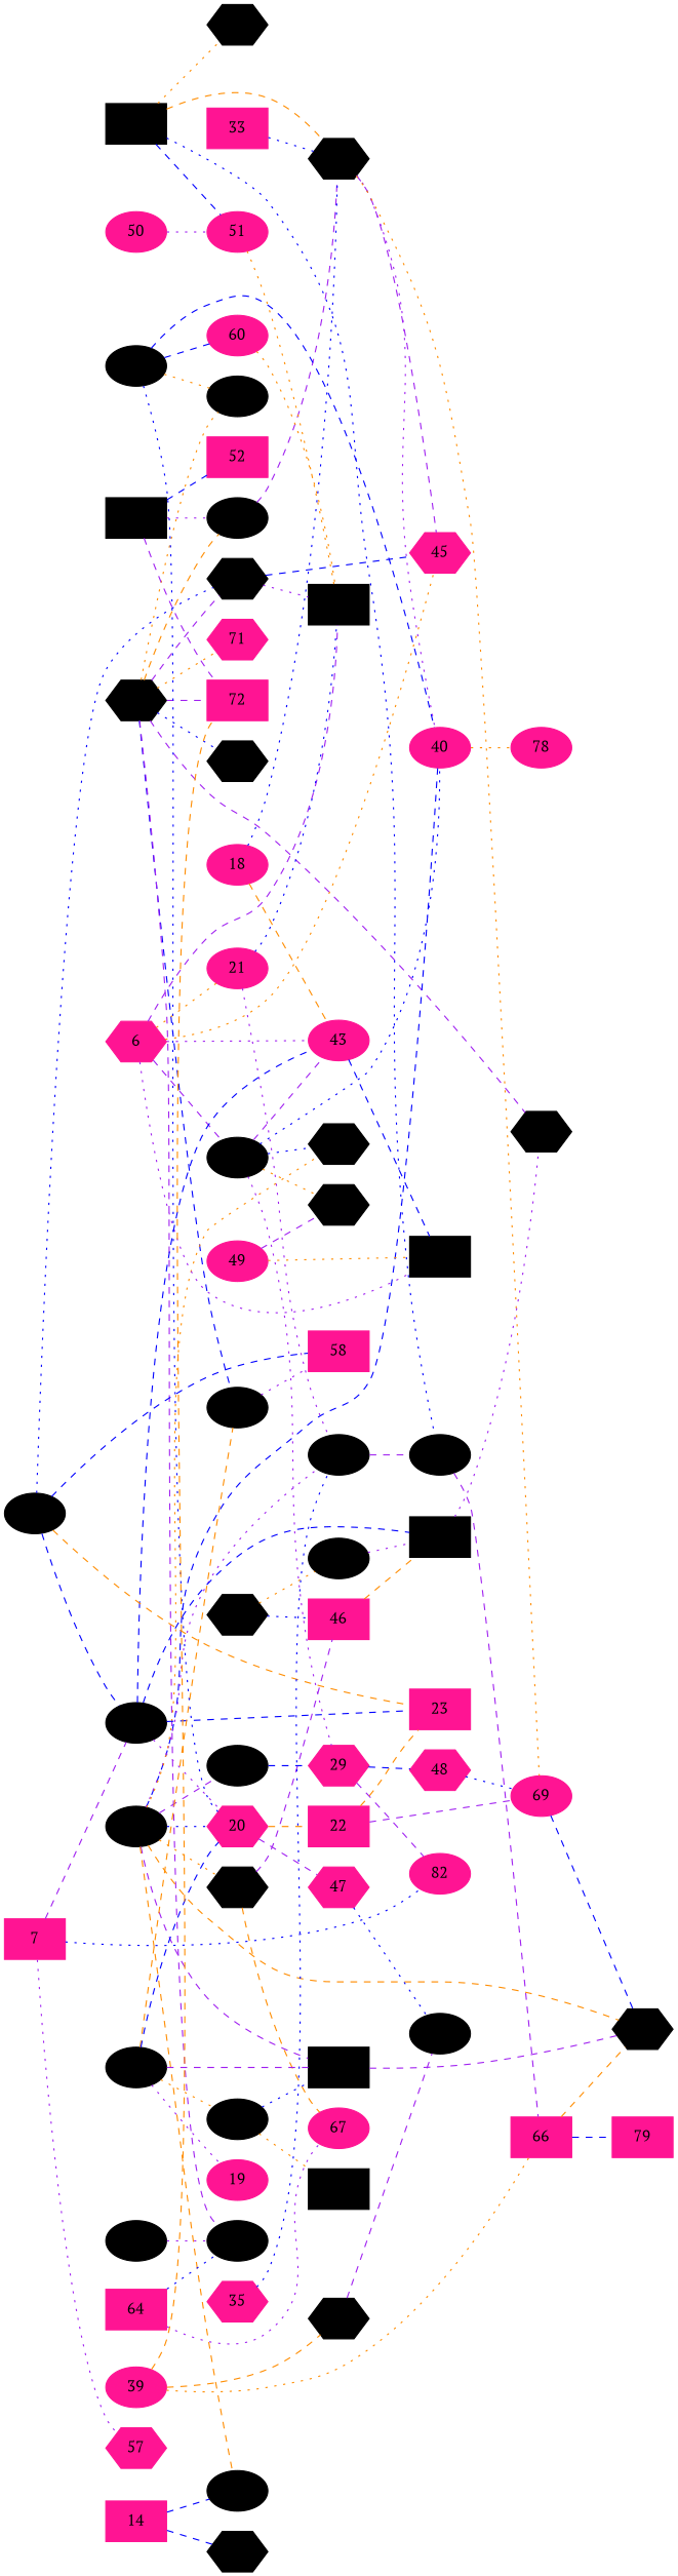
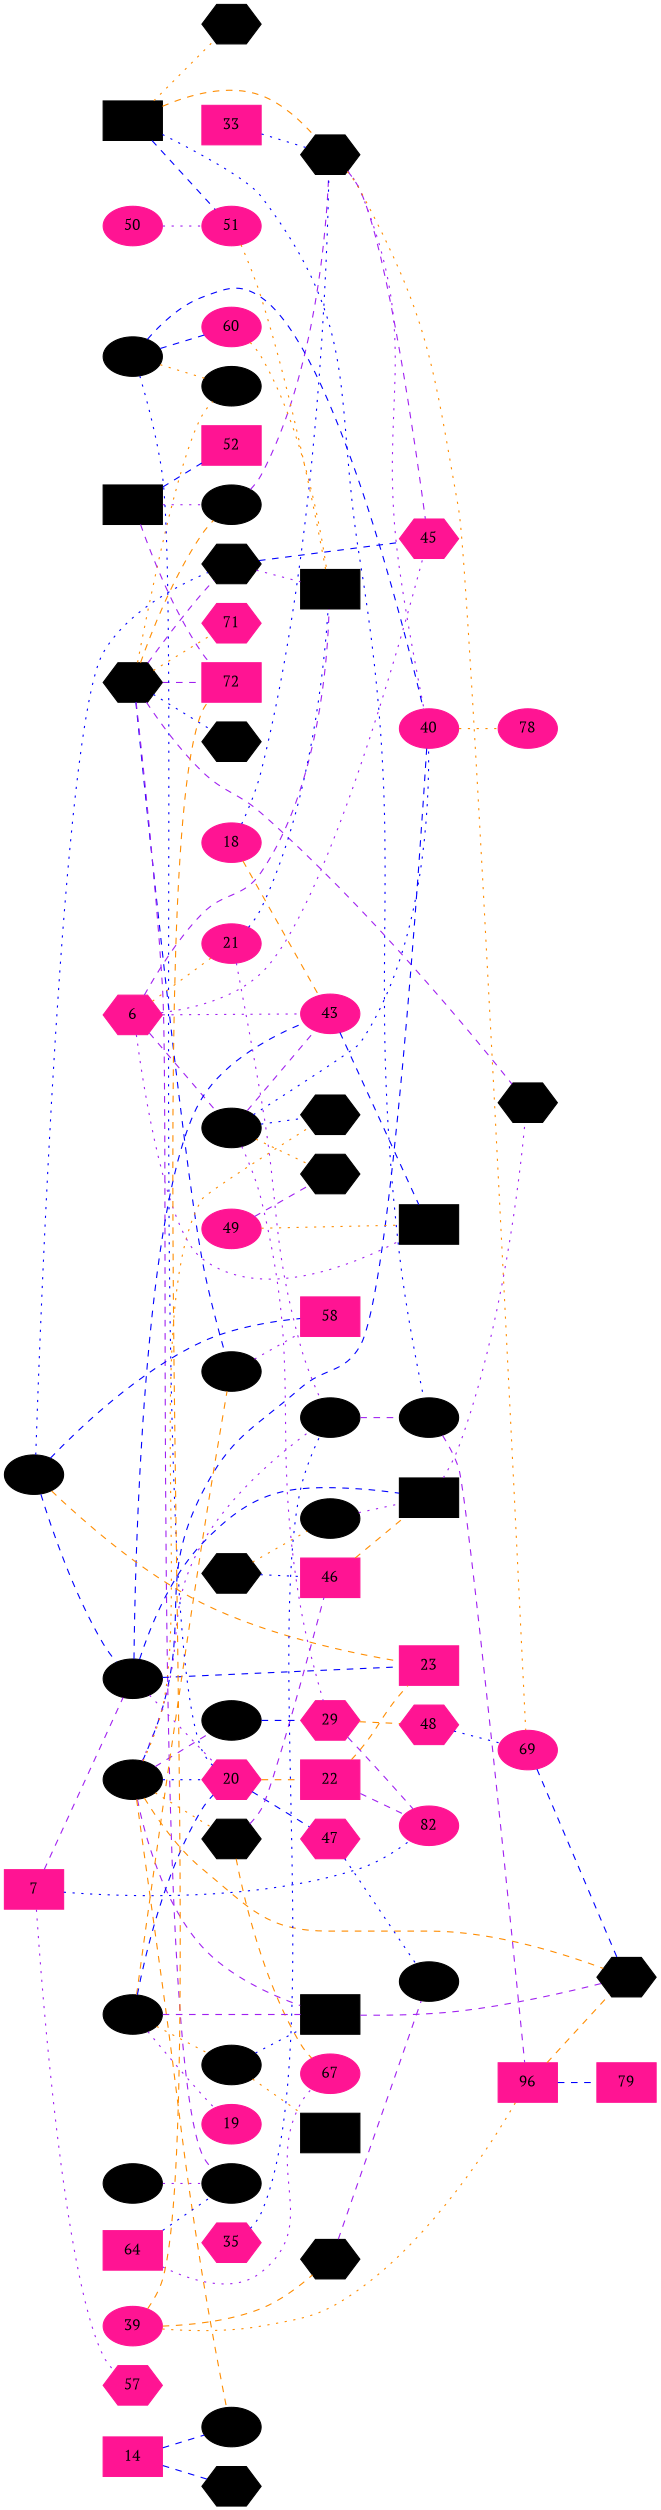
  graph {
    fontname="PT Serif"
    rankdir=LR
    node [color=black fontname="PT Serif" shape=ellipse style=filled]
    edge [color=purple fontname="PT Serif" style=dashed weight=1.0]
    1 [shape=hexagon]
    30 [shape=hexagon]
    31
    36
    38 [shape=hexagon]
    53
    71 [color=deeppink shape=hexagon]
    72 [color=deeppink shape=box]
    74 [shape=hexagon]
    80
    37 [shape=hexagon]
    58 [color=deeppink shape=box]
    45 [color=deeppink shape=hexagon]
    73 [shape=box]
    2 [shape=hexagon]
    25
    46 [color=deeppink shape=box]
    59 [shape=box]
    3 [shape=box]
    52 [color=deeppink shape=box]
    20 [color=deeppink shape=hexagon]
    4
    26 [shape=hexagon]
    27 [shape=box]
    28
    40 [color=deeppink]
    42
    56 [shape=hexagon]
    75 [shape=hexagon]
    76
    22 [color=deeppink shape=box]
    47 [color=deeppink shape=hexagon]
    67 [color=deeppink]
    29 [color=deeppink shape=hexagon]
    78 [color=deeppink]
    61
    6 [color=deeppink shape=hexagon]
    21 [color=deeppink]
    24
    43 [color=deeppink]
    55 [shape=box]
    81 [shape=hexagon]
    7 [color=deeppink shape=box]
    12
    57 [color=deeppink shape=hexagon]
    82 [color=deeppink]
    23 [color=deeppink shape=box]
    8
    9
    19 [color=deeppink]
    41 [shape=box]
    10
    14 [color=deeppink shape=box]
    44 [shape=hexagon]
    15
    60 [color=deeppink]
    16 [shape=box]
    51 [color=deeppink]
    54 [shape=hexagon]
    69 [color=deeppink]
-   66 [color=deeppink shape=box]
+   66 [color=deeppink shape=box label=96]
    18 [color=deeppink]
    68
    48 [color=deeppink shape=hexagon]
    33 [color=deeppink shape=box]
    35 [color=deeppink shape=hexagon]
    39 [color=deeppink]
    63 [shape=hexagon]
    79 [color=deeppink shape=box]
    49 [color=deeppink]
    50 [color=deeppink]
    62
    64 [color=deeppink shape=box]
    1 -- 30 [color=blue style=dotted]
    1 -- 31 [color=darkorange]
    1 -- 36 [color=blue]
    1 -- 38
    1 -- 53 [color=darkorange style=dotted]
    1 -- 71 [color=darkorange style=dotted]
    1 -- 72
    1 -- 74
    1 -- 80
    31 -- 37
    36 -- 58 [style=dotted]
    38 -- 45 [color=blue]
    38 -- 73 [style=dotted]
    37 -- 45
    37 -- 40 [style=dotted]
    37 -- 69 [color=darkorange style=dotted]
    2 -- 25 [color=darkorange style=dotted]
    2 -- 46 [color=blue style=dotted]
    25 -- 59 [style=dotted]
    46 -- 59 [color=darkorange]
    59 -- 74 [style=dotted]
    3 -- 31 [style=dotted]
    3 -- 72
    3 -- 52 [color=blue]
    20 -- 22 [color=darkorange]
-   20 -- 47
+   20 -- 47 [color=blue]
    4 -- 20 [color=blue style=dotted weight=2.0]
    4 -- 26 [color=darkorange style=dotted]
    4 -- 27
    4 -- 28
    4 -- 40 [color=blue]
    4 -- 42 [style=dotted]
    4 -- 56 [color=darkorange style=dotted]
    4 -- 75 [color=darkorange]
    4 -- 76 [color=darkorange]
    26 -- 46
    26 -- 67 [color=darkorange]
    27 -- 75
    28 -- 29 [color=blue]
    40 -- 78 [color=darkorange style=dotted]
    42 -- 61
-   22 -- 69
+   22 -- 82
    22 -- 23 [color=darkorange]
    47 -- 68 [color=blue style=dotted]
    29 -- 82
-   29 -- 48 [color=blue]
+   29 -- 48 [color=darkorange]
    61 -- 66
-   6 -- 45 [color=darkorange style=dotted]
+   6 -- 45 [style=dotted]
    6 -- 73
    6 -- 21 [color=darkorange style=dotted]
    6 -- 24
    6 -- 43 [style=dotted]
    6 -- 55 [style=dotted]
    21 -- 73 [color=blue style=dotted]
    21 -- 42 [style=dotted]
    24 -- 40 [color=blue style=dotted]
    24 -- 56 [color=blue style=dotted]
    24 -- 29 [style=dotted]
    24 -- 43
    24 -- 81 [color=darkorange style=dotted]
    43 -- 55 [color=blue]
    7 -- 12
    7 -- 57 [style=dotted]
    7 -- 82 [color=blue style=dotted]
    12 -- 59 [color=blue]
    12 -- 20 [style=dotted]
    12 -- 43 [color=blue]
    12 -- 23 [color=blue]
    8 -- 36 [color=darkorange]
    8 -- 20 [color=blue]
    8 -- 27
    8 -- 9 [color=darkorange style=dotted]
    8 -- 19 [style=dotted]
    9 -- 27 [color=blue style=dotted]
    9 -- 41 [color=darkorange style=dotted]
    10 -- 38 [color=blue style=dotted]
    10 -- 58 [color=blue]
    10 -- 12 [color=blue]
    10 -- 23 [color=darkorange]
    14 -- 76 [color=blue]
    14 -- 44 [color=blue]
    15 -- 53 [color=darkorange style=dotted]
    15 -- 20 [color=blue style=dotted]
    15 -- 40 [color=blue]
    15 -- 60 [color=blue]
    60 -- 73 [color=darkorange style=dotted]
    16 -- 37 [color=darkorange]
    16 -- 61 [color=blue style=dotted]
    16 -- 51 [color=blue]
    16 -- 54 [color=darkorange style=dotted]
    51 -- 73 [color=darkorange style=dotted]
    69 -- 75 [color=blue]
    66 -- 75 [color=darkorange]
    66 -- 79 [color=blue]
    18 -- 37 [color=blue style=dotted]
    18 -- 43 [color=darkorange]
    48 -- 69 [color=blue style=dotted]
    33 -- 37 [color=blue style=dotted]
    35 -- 42 [color=blue style=dotted]
    39 -- 72 [color=darkorange]
    39 -- 66 [color=darkorange style=dotted]
    39 -- 63 [color=darkorange]
    63 -- 68
    49 -- 55 [color=darkorange style=dotted]
    49 -- 81
    50 -- 51 [style=dotted]
    62 -- 80 [style=dotted]
    64 -- 80 [color=blue style=dotted]
    64 -- 67 [style=dotted]
  }
